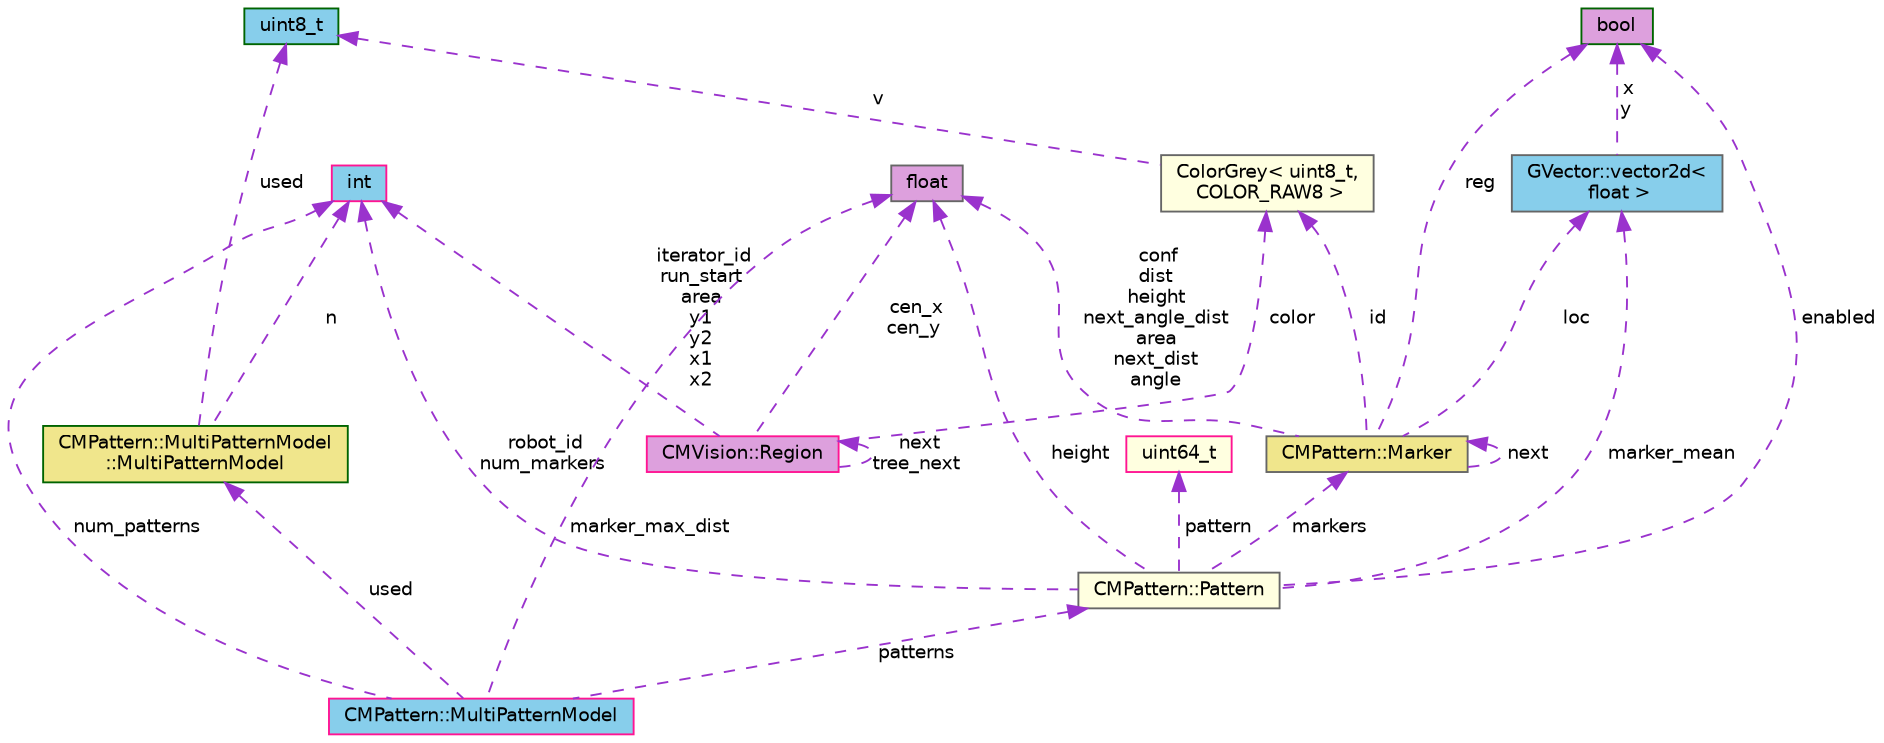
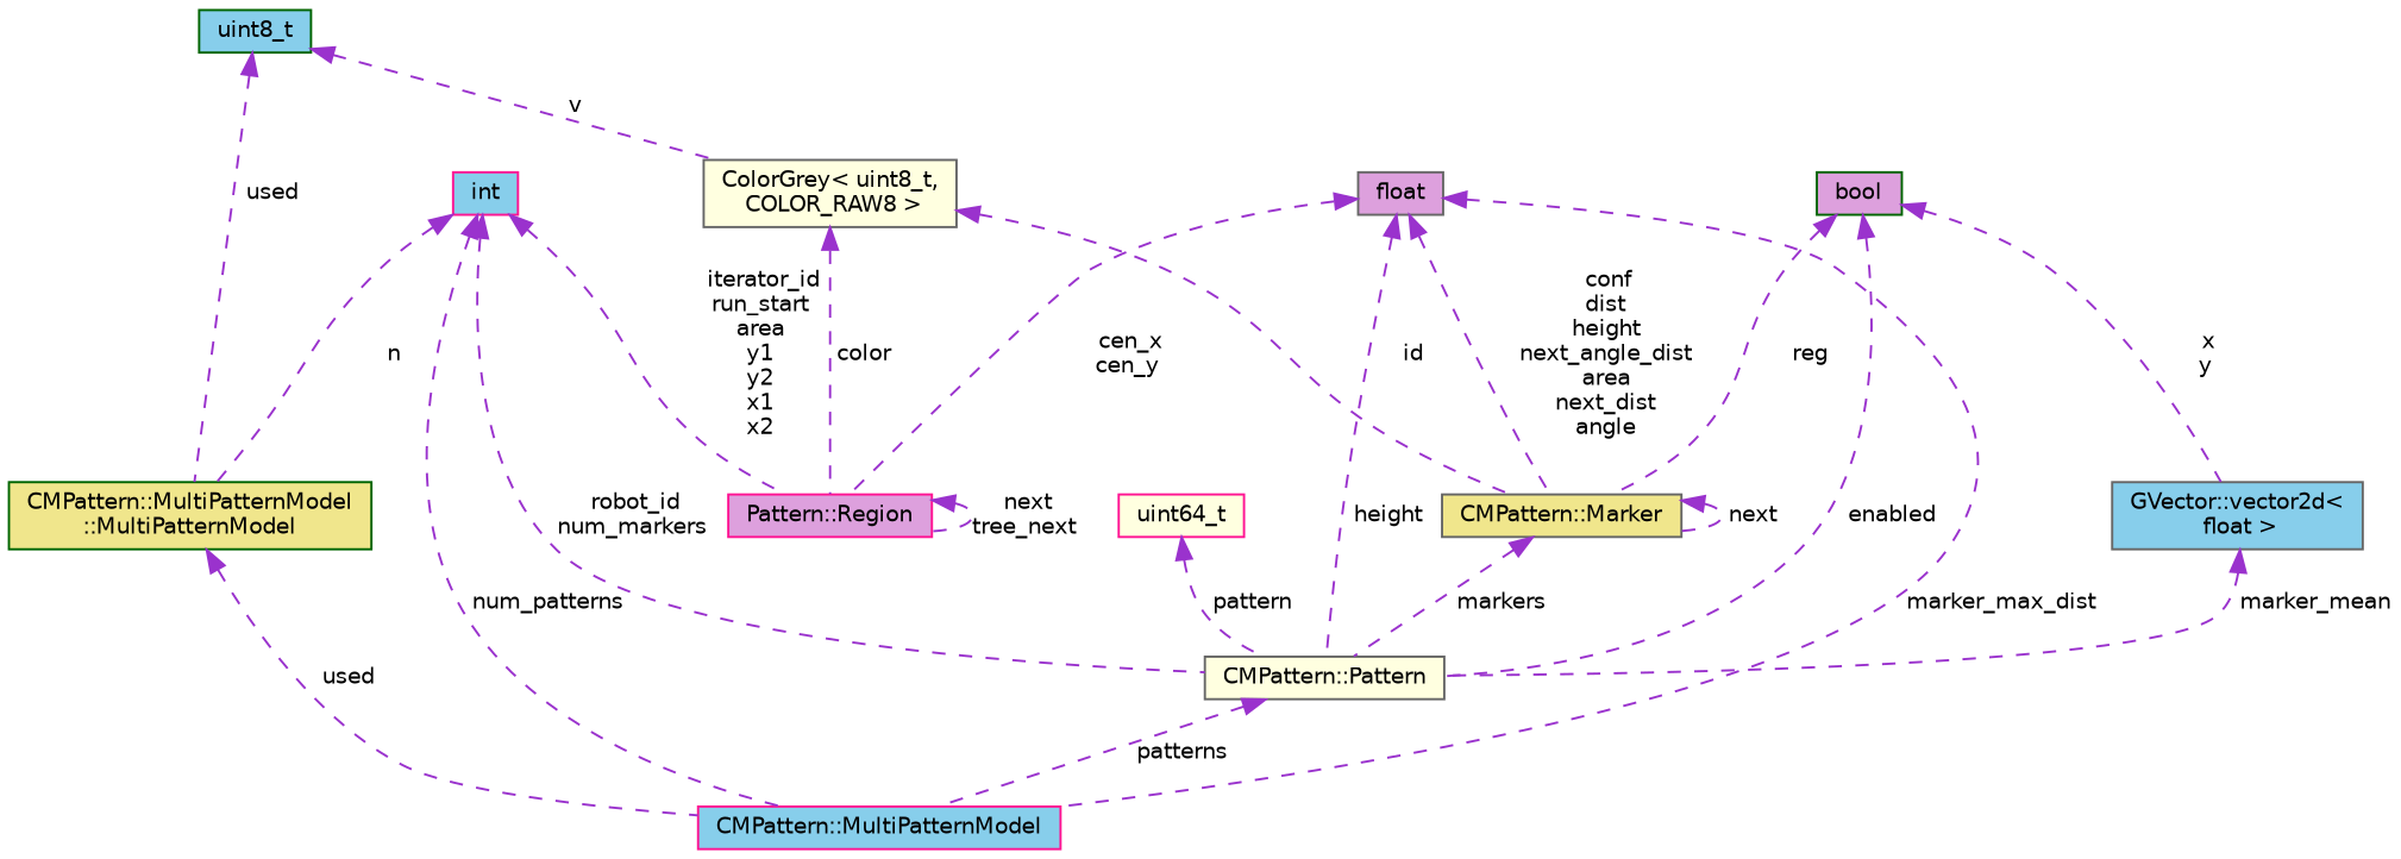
  digraph {
    node [color=gray40 fillcolor=skyblue fontname=Helvetica fontsize=10 shape=record style=filled]
    edge [color=darkorchid3 dir=back fontname=Helvetica fontsize=10 labelfontname=Helvetica labelfontsize=10 style=dashed]
    n1 [color=deeppink fontcolor=black height=0.2 label="CMPattern::MultiPatternModel" width=0.4]
    n2 [color=darkgreen fillcolor=khaki height=0.2 label="CMPattern::MultiPatternModel\l::MultiPatternModel" width=0.4]
    n3 [color=deeppink height=0.2 label=int width=0.4]
    n4 [fillcolor=lightyellow height=0.2 label="CMPattern::Pattern" width=0.4]
-   n5 [color=deeppink fillcolor=plum height=0.2 label="CMVision::Region" width=0.4]
+   n5 [color=deeppink fillcolor=plum height=0.2 label="Pattern::Region" width=0.4]
    n6 [color=darkgreen height=0.2 label=uint8_t width=0.4]
    n7 [fillcolor=lightyellow height=0.2 label="ColorGrey\< uint8_t,\l COLOR_RAW8 \>" width=0.4]
    n8 [fillcolor=khaki height=0.2 label="CMPattern::Marker" width=0.4]
    n9 [fillcolor=plum height=0.2 label=float width=0.4]
    n10 [height=0.2 label="GVector::vector2d\<\l float \>" width=0.4]
    n11 [color=deeppink fillcolor=lightyellow height=0.2 label=uint64_t width=0.4]
    n12 [color=darkgreen fillcolor=plum height=0.2 label=bool width=0.4]
    n2 -> n1 [label=" used"]
    n3 -> n1 [label=" num_patterns"]
    n3 -> n2 [label=" n"]
    n3 -> n4 [label=" robot_id\nnum_markers"]
    n3 -> n5 [label=" iterator_id\nrun_start\narea\ny1\ny2\nx1\nx2"]
    n4 -> n1 [label=" patterns"]
    n5 -> n5 [label=" next\ntree_next"]
    n6 -> n2 [label=" used"]
    n6 -> n7 [label=" v"]
    n7 -> n5 [label=" color"]
    n7 -> n8 [label=" id"]
    n8 -> n4 [label=" markers"]
    n8 -> n8 [label=" next"]
    n9 -> n1 [label=" marker_max_dist"]
    n9 -> n4 [label=" height"]
    n9 -> n5 [label=" cen_x\ncen_y"]
    n9 -> n8 [label=" conf\ndist\nheight\nnext_angle_dist\narea\nnext_dist\nangle"]
    n10 -> n4 [label=" marker_mean"]
-   n10 -> n8 [label=" loc"]
    n11 -> n4 [label=" pattern"]
    n12 -> n4 [label=" enabled"]
    n12 -> n8 [label=" reg"]
    n12 -> n10 [label=" x\ny"]
  }
